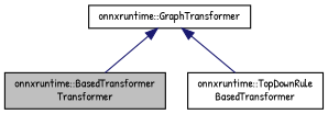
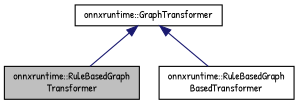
  digraph {
    fontname="Patrick Hand"
    node [color=black fillcolor=white fontname="Patrick Hand" fontsize=10 shape=record style=filled]
    edge [color=midnightblue dir=back fontname="Patrick Hand" fontsize=10 labelfontname=Helvetica labelfontsize=10 style=solid]
-   n1 [fillcolor=grey75 fontcolor=black height=0.2 label="onnxruntime::BasedTransformer\lTransformer" width=0.4]
-   n2 [height=0.2 label="onnxruntime::TopDownRule\lBasedTransformer" width=0.4]
+   n1 [fillcolor=grey75 fontcolor=black height=0.2 label="onnxruntime::RuleBasedGraph\lTransformer" width=0.4]
+   n2 [height=0.2 label="onnxruntime::RuleBasedGraph\lBasedTransformer" width=0.4]
    n3 [height=0.2 label="onnxruntime::GraphTransformer" width=0.4]
    n3 -> n1
    n3 -> n2
  }
